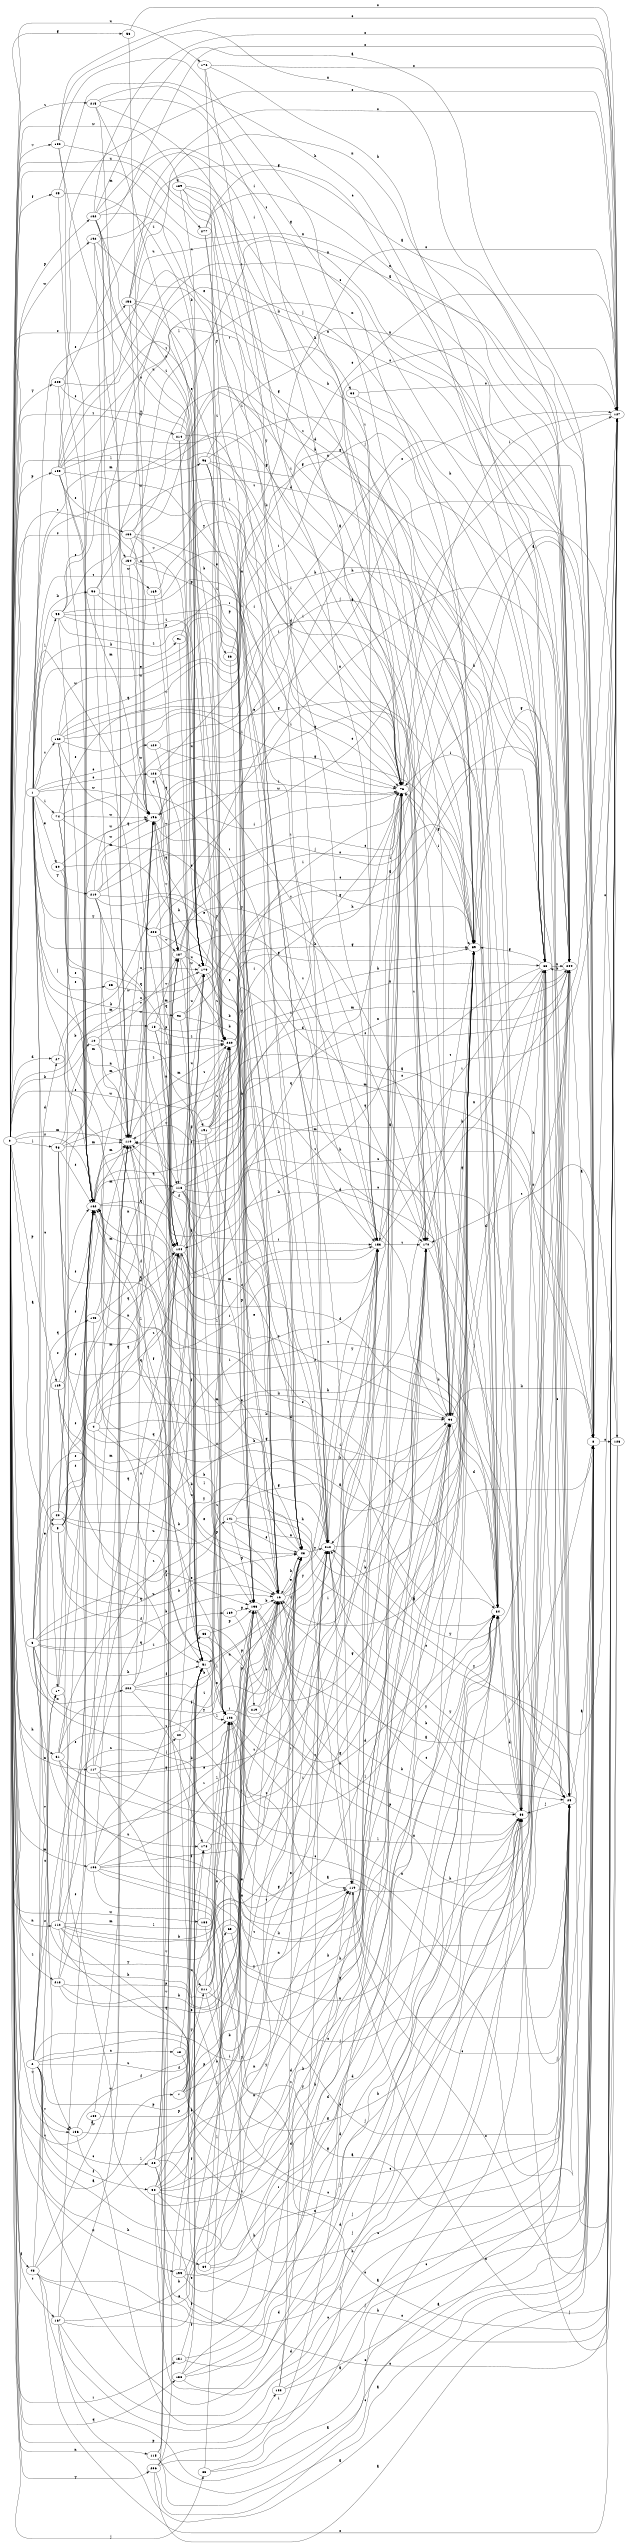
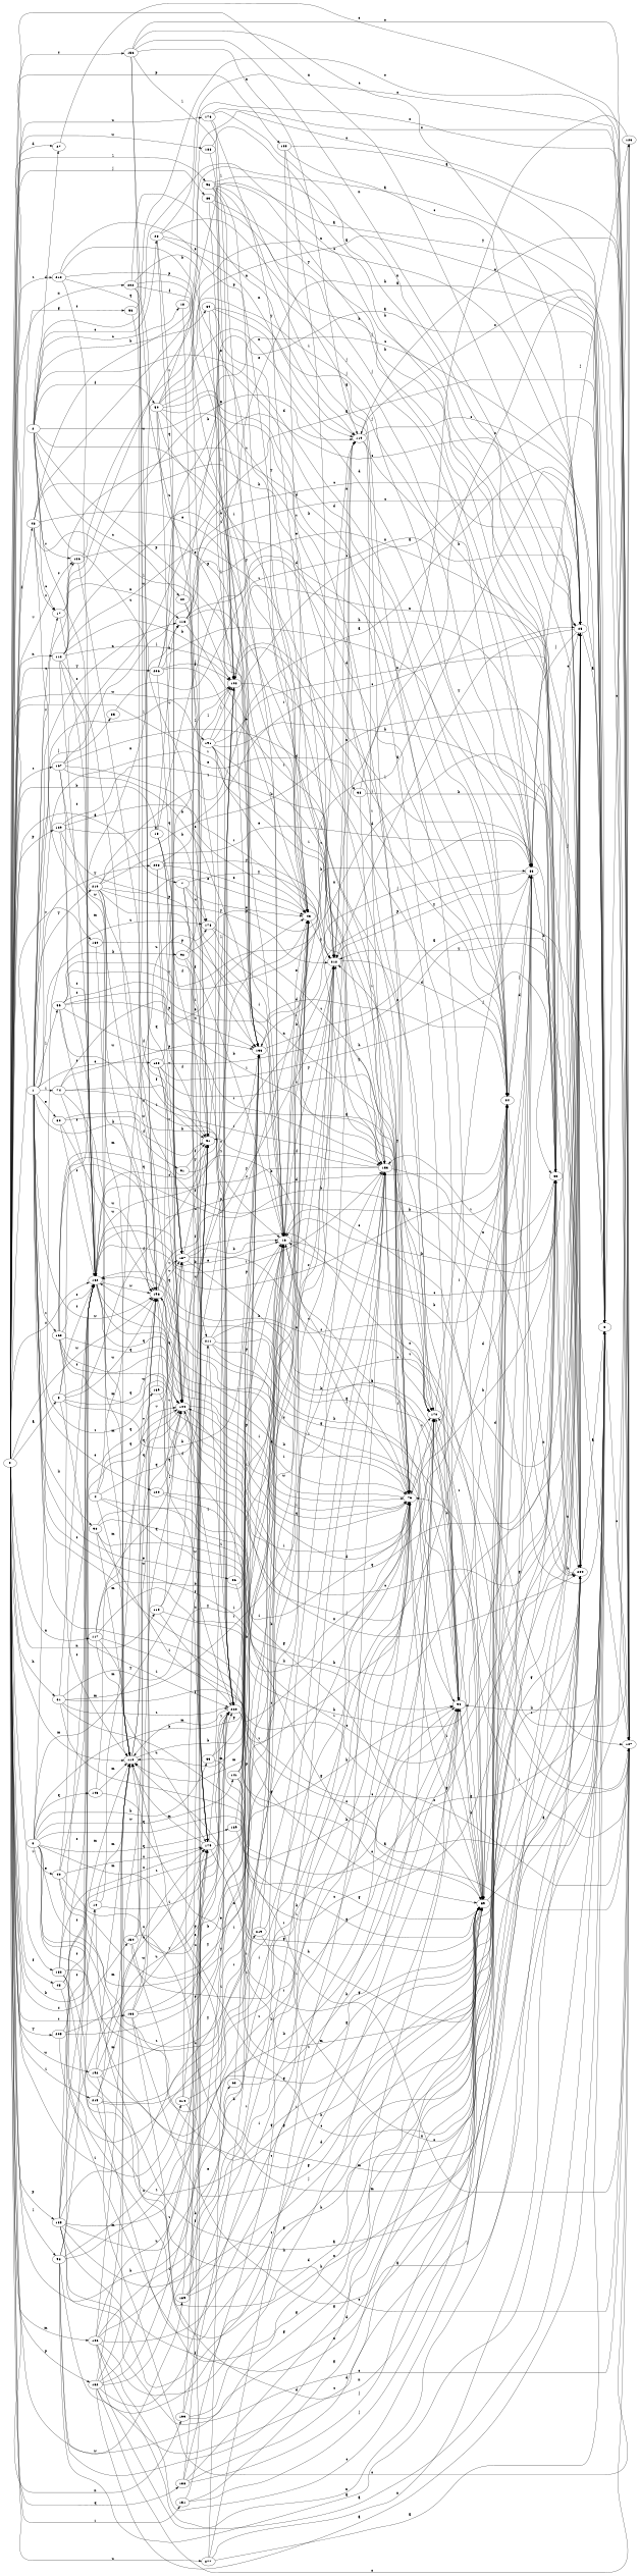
  strict digraph {
    rankdir=LR
    0
    5
    7
    10
    13
    27
    45
    48
    53
    61
    63
    83
    96
    98
    106
    110
    112
    115
    117
    129
    132
    133
    135
    138
    151
    153
    154
    156
    162
    166
    167
    176
    n33 [label=277]
    180
    182
    186
    188
    189
    191
    192
    196
    199
    202
    204
    205
    206
    214
    215
    218
    118
    16
    144
    51
    220
    178
    211
    43
    212
    34
    187
    68
    127
    17
    102
    8
    94
    59
    170
    25
    136
    86
    76
    179
    119
    1
    n76 [label=30]
    36
    38
    74
    85
    90
    91
    92
    99
    120
    123
    126
    168
    169
    208
    210
    2
    18
    20
    23
    50
    64
    3
    40
    66
    139
    141
    143
    219
    4
    0 -> 5 [label=a]
    0 -> 7 [label=a]
    0 -> 10 [label=b]
    0 -> 13 [label=b]
    0 -> 27 [label=d]
    0 -> 45 [label=f]
    0 -> 48 [label=f]
    0 -> 53 [label=g]
    0 -> 61 [label=h]
    0 -> 63 [label=h]
    0 -> 83 [label=j]
    0 -> 96 [label=l]
    0 -> 98 [label=l]
    0 -> 106 [label=m]
    0 -> 110 [label=m]
    0 -> 112 [label=n]
    0 -> 115 [label=n]
    0 -> 117 [label=n]
    0 -> 129 [label=p]
    0 -> 132 [label=p]
    0 -> 133 [label=p]
    0 -> 135 [label=p]
    0 -> 138 [label=q]
    0 -> 151 [label=r]
    0 -> 153 [label=r]
    0 -> 154 [label=s]
    0 -> 156 [label=s]
    0 -> 162 [label=s]
    0 -> 166 [label=t]
    0 -> 167 [label=t]
    0 -> 176 [label=u]
    0 -> n33 [label=u]
    0 -> 180 [label=v]
    0 -> 182 [label=v]
    0 -> 186 [label=v]
    0 -> 188 [label=w]
    0 -> 189 [label=w]
    0 -> 191 [label=w]
    0 -> 192 [label=w]
    0 -> 196 [label=w]
    0 -> 199 [label=x]
    0 -> 202 [label=x]
    0 -> 204 [label=x]
    0 -> 205 [label=y]
    0 -> 206 [label=y]
    0 -> 214 [label=z]
    0 -> 215 [label=z]
    0 -> 218 [label=z]
    5 -> 162 [label=s]
    5 -> 196 [label=w]
    5 -> 118 [label=n]
    5 -> 16 [label=b]
    5 -> 144 [label=q]
    5 -> 51 [label=f]
    5 -> 220 [label=z]
    7 -> 51 [label=f]
    7 -> 178 [label=u]
    7 -> 211 [label=y]
    7 -> 43 [label=e]
    7 -> 212 [label=y]
    10 -> 110 [label=m]
    10 -> 220 [label=z]
    10 -> 34 [label=d]
    10 -> 187 [label=v]
    13 -> 118 [label=n]
    13 -> 51 [label=f]
    13 -> 220 [label=z]
    13 -> 187 [label=v]
    13 -> 68 [label=h]
    27 -> 127 [label=o]
    45 -> 162 [label=s]
    45 -> 220 [label=z]
    45 -> 68 [label=h]
    48 -> 196 [label=w]
    48 -> 43 [label=e]
    48 -> 127 [label=o]
    48 -> 17 [label=s]
    48 -> 102 [label=l]
    48 -> 8 [label=a]
    48 -> 94 [label=k]
    53 -> 196 [label=w]
    53 -> 127 [label=o]
    61 -> 153 [label=r]
    61 -> 162 [label=s]
    61 -> 220 [label=z]
    61 -> 212 [label=y]
    61 -> 59 [label=g]
    61 -> 170 [label=t]
    61 -> 25 [label=c]
    63 -> 94 [label=k]
    63 -> 136 [label=p]
    83 -> 68 [label=h]
    83 -> 102 [label=l]
    83 -> 86 [label=j]
    96 -> 204 [label=x]
    96 -> 220 [label=z]
    96 -> 43 [label=e]
    96 -> 59 [label=g]
    96 -> 136 [label=p]
    96 -> 86 [label=j]
    96 -> 76 [label=i]
    98 -> 110 [label=m]
    98 -> 162 [label=s]
    98 -> 220 [label=z]
    98 -> 34 [label=d]
    98 -> 8 [label=a]
    98 -> 59 [label=g]
    98 -> 25 [label=c]
    98 -> 179 [label=u]
    106 -> 110 [label=m]
    106 -> 153 [label=r]
    106 -> 204 [label=x]
    106 -> 220 [label=z]
    106 -> 43 [label=e]
    106 -> 8 [label=a]
    106 -> 94 [label=k]
    106 -> 170 [label=t]
    106 -> 25 [label=c]
    110 -> 196 [label=w]
    110 -> 16 [label=b]
    110 -> 144 [label=q]
    112 -> 110 [label=m]
    112 -> 162 [label=s]
    112 -> 16 [label=b]
    112 -> 34 [label=d]
    112 -> 102 [label=l]
    112 -> 170 [label=t]
    112 -> 25 [label=c]
    112 -> 179 [label=u]
    112 -> 119 [label=n]
    115 -> 51 [label=f]
    115 -> 187 [label=v]
    115 -> 8 [label=a]
    115 -> 25 [label=c]
    117 -> 110 [label=m]
    117 -> 16 [label=b]
    117 -> 127 [label=o]
    117 -> 102 [label=l]
    117 -> 170 [label=t]
    117 -> 179 [label=u]
    129 -> 153 [label=r]
    129 -> 162 [label=s]
    129 -> 16 [label=b]
    129 -> 94 [label=k]
    129 -> 136 [label=p]
    132 -> 110 [label=m]
    132 -> 196 [label=w]
    132 -> 16 [label=b]
    132 -> 220 [label=z]
    132 -> 127 [label=o]
    132 -> 8 [label=a]
    132 -> 170 [label=t]
    132 -> 76 [label=i]
    132 -> 179 [label=u]
    133 -> 43 [label=e]
    133 -> 212 [label=y]
    133 -> 8 [label=a]
    133 -> 25 [label=c]
    135 -> 162 [label=s]
    135 -> 204 [label=x]
    135 -> 144 [label=q]
    135 -> 212 [label=y]
    135 -> 127 [label=o]
    135 -> 94 [label=k]
    135 -> 59 [label=g]
    135 -> 170 [label=t]
    135 -> 86 [label=j]
    135 -> 179 [label=u]
    138 -> 153 [label=r]
    138 -> 51 [label=f]
    138 -> 34 [label=d]
    138 -> 59 [label=g]
    138 -> 86 [label=j]
    151 -> 51 [label=f]
    151 -> 59 [label=g]
    151 -> 86 [label=j]
    153 -> 162 [label=s]
    153 -> 204 [label=x]
    153 -> 51 [label=f]
    153 -> 212 [label=y]
    153 -> 170 [label=t]
    153 -> 76 [label=i]
    154 -> 196 [label=w]
    154 -> 144 [label=q]
    154 -> 34 [label=d]
    154 -> 94 [label=k]
    154 -> 136 [label=p]
    156 -> 196 [label=w]
    156 -> 204 [label=x]
    156 -> 127 [label=o]
    156 -> 102 [label=l]
    156 -> 25 [label=c]
    156 -> 179 [label=u]
    156 -> 119 [label=n]
    162 -> 110 [label=m]
    162 -> 153 [label=r]
    162 -> 196 [label=w]
    162 -> 16 [label=b]
    162 -> 144 [label=q]
    162 -> 94 [label=k]
    162 -> 76 [label=i]
    166 -> 196 [label=w]
    166 -> 204 [label=x]
    166 -> 16 [label=b]
    166 -> 43 [label=e]
    166 -> 187 [label=v]
    166 -> 59 [label=g]
    167 -> 162 [label=s]
    167 -> 196 [label=w]
    167 -> 16 [label=b]
    167 -> 43 [label=e]
    167 -> 34 [label=d]
    167 -> 8 [label=a]
    167 -> 25 [label=c]
    176 -> 212 [label=y]
    176 -> 68 [label=h]
    176 -> 127 [label=o]
    176 -> 102 [label=l]
    n33 -> 153 [label=r]
    n33 -> 204 [label=x]
    n33 -> 220 [label=z]
    n33 -> 8 [label=a]
    180 -> 110 [label=m]
    180 -> 136 [label=p]
    182 -> 153 [label=r]
    182 -> 162 [label=s]
    182 -> 204 [label=x]
    182 -> 127 [label=o]
    182 -> 59 [label=g]
    182 -> 179 [label=u]
    186 -> 51 [label=f]
    186 -> 43 [label=e]
    186 -> 8 [label=a]
    188 -> 68 [label=h]
    188 -> 102 [label=l]
    189 -> 153 [label=r]
    189 -> 94 [label=k]
    189 -> 170 [label=t]
    189 -> 76 [label=i]
    189 -> 179 [label=u]
    191 -> 204 [label=x]
    191 -> 220 [label=z]
    191 -> 43 [label=e]
    191 -> 68 [label=h]
    191 -> 102 [label=l]
    191 -> 8 [label=a]
    191 -> 170 [label=t]
    191 -> 76 [label=i]
    192 -> 110 [label=m]
    192 -> 220 [label=z]
    192 -> 212 [label=y]
    192 -> 127 [label=o]
    192 -> 94 [label=k]
    196 -> 144 [label=q]
    196 -> 212 [label=y]
    196 -> 187 [label=v]
    196 -> 59 [label=g]
    196 -> 76 [label=i]
    199 -> 16 [label=b]
    199 -> 51 [label=f]
    199 -> 34 [label=d]
    199 -> 94 [label=k]
    202 -> 196 [label=w]
    202 -> 16 [label=b]
    202 -> 144 [label=q]
    202 -> 51 [label=f]
    202 -> 43 [label=e]
    202 -> 119 [label=n]
    204 -> 110 [label=m]
    204 -> 212 [label=y]
    204 -> 68 [label=h]
    204 -> 8 [label=a]
    204 -> 59 [label=g]
    205 -> 162 [label=s]
    205 -> 43 [label=e]
    205 -> 76 [label=i]
    205 -> 179 [label=u]
    206 -> 144 [label=q]
    206 -> 102 [label=l]
    206 -> 8 [label=a]
    206 -> 25 [label=c]
    206 -> 86 [label=j]
    206 -> 76 [label=i]
    214 -> 51 [label=f]
    214 -> 8 [label=a]
    214 -> 76 [label=i]
    214 -> 179 [label=u]
    215 -> 110 [label=m]
    215 -> 153 [label=r]
    215 -> 59 [label=g]
    215 -> 76 [label=i]
    215 -> 179 [label=u]
    218 -> 162 [label=s]
    218 -> 16 [label=b]
    218 -> 144 [label=q]
    218 -> 43 [label=e]
    218 -> 136 [label=p]
    118 -> 153 [label=r]
    118 -> 204 [label=x]
    118 -> 43 [label=e]
    118 -> 34 [label=d]
-   118 -> 127 [label=o]
    118 -> 8 [label=a]
    118 -> 25 [label=c]
    118 -> 179 [label=u]
    16 -> 43 [label=e]
    16 -> 212 [label=y]
    16 -> 25 [label=c]
    16 -> 76 [label=i]
    144 -> 51 [label=f]
    144 -> 220 [label=z]
    144 -> 34 [label=d]
    144 -> 25 [label=c]
    144 -> 136 [label=p]
    144 -> 76 [label=i]
    51 -> 102 [label=l]
    220 -> 110 [label=m]
    220 -> 196 [label=w]
    220 -> 16 [label=b]
    220 -> 94 [label=k]
    220 -> 59 [label=g]
    178 -> 153 [label=r]
    178 -> 170 [label=t]
    211 -> 220 [label=z]
    211 -> 94 [label=k]
    211 -> 59 [label=g]
    211 -> 25 [label=c]
    211 -> 76 [label=i]
    211 -> 119 [label=n]
    43 -> 110 [label=m]
    43 -> 16 [label=b]
    43 -> 212 [label=y]
    212 -> 110 [label=m]
    212 -> 162 [label=s]
    212 -> 34 [label=d]
    212 -> 119 [label=n]
    34 -> 110 [label=m]
    34 -> 162 [label=s]
    34 -> 204 [label=x]
    34 -> 102 [label=l]
    34 -> 86 [label=j]
    34 -> 76 [label=i]
    187 -> 16 [label=b]
    187 -> 51 [label=f]
    187 -> 127 [label=o]
    187 -> 94 [label=k]
    187 -> 170 [label=t]
    187 -> 179 [label=u]
    68 -> 153 [label=r]
    68 -> 204 [label=x]
    68 -> 16 [label=b]
    68 -> 144 [label=q]
    68 -> 59 [label=g]
    68 -> 25 [label=c]
    127 -> 162 [label=s]
    127 -> 76 [label=i]
    127 -> 119 [label=n]
    17 -> 162 [label=s]
    17 -> 118 [label=n]
    17 -> 34 [label=d]
    102 -> 162 [label=s]
    102 -> 204 [label=x]
    102 -> 34 [label=d]
    102 -> 136 [label=p]
    8 -> 110 [label=m]
    8 -> 127 [label=o]
    8 -> 94 [label=k]
    8 -> 86 [label=j]
    8 -> 126 [label=o]
    94 -> 162 [label=s]
    94 -> 16 [label=b]
    94 -> 212 [label=y]
    94 -> 34 [label=d]
    94 -> 59 [label=g]
    59 -> 34 [label=d]
    59 -> 8 [label=a]
    59 -> 94 [label=k]
    59 -> 170 [label=t]
    59 -> 76 [label=i]
    170 -> 94 [label=k]
    170 -> 86 [label=j]
    25 -> 16 [label=b]
    25 -> 212 [label=y]
    25 -> 8 [label=a]
    25 -> 86 [label=j]
    136 -> 16 [label=b]
    136 -> 8 [label=a]
    136 -> 86 [label=j]
    86 -> 162 [label=s]
    86 -> 16 [label=b]
    86 -> 212 [label=y]
    86 -> 34 [label=d]
    86 -> 68 [label=h]
    86 -> 102 [label=l]
    86 -> 136 [label=p]
    76 -> 196 [label=w]
    76 -> 144 [label=q]
    76 -> 68 [label=h]
    76 -> 59 [label=g]
    76 -> 170 [label=t]
    179 -> 110 [label=m]
    179 -> 16 [label=b]
    179 -> 220 [label=z]
    179 -> 59 [label=g]
    119 -> 153 [label=r]
    119 -> 68 [label=h]
    119 -> 127 [label=o]
    119 -> 25 [label=c]
    1 -> 186 [label=v]
    1 -> 196 [label=w]
    1 -> 118 [label=n]
    1 -> 17 [label=c]
    1 -> 102 [label=l]
    1 -> 59 [label=g]
    1 -> 76 [label=i]
    1 -> n76 [label=e]
    1 -> 36 [label=e]
    1 -> 38 [label=e]
    1 -> 74 [label=i]
    1 -> 85 [label=j]
    1 -> 90 [label=k]
    1 -> 91 [label=k]
    1 -> 92 [label=k]
    1 -> 99 [label=l]
    1 -> 120 [label=o]
    1 -> 123 [label=o]
    1 -> 126 [label=o]
    1 -> 168 [label=t]
    1 -> 169 [label=t]
    1 -> 208 [label=y]
    1 -> 210 [label=y]
    n76 -> 162 [label=s]
    n76 -> 196 [label=w]
    n76 -> 16 [label=b]
    n76 -> 51 [label=f]
    36 -> 127 [label=o]
    36 -> 136 [label=p]
    38 -> 153 [label=r]
    38 -> 68 [label=h]
    38 -> 127 [label=o]
    74 -> 153 [label=r]
    74 -> 162 [label=s]
    74 -> 196 [label=w]
    74 -> 43 [label=e]
    74 -> 8 [label=a]
    74 -> 136 [label=p]
    85 -> 25 [label=c]
    90 -> 110 [label=m]
    90 -> 220 [label=z]
    90 -> 68 [label=h]
    90 -> 25 [label=c]
    90 -> 76 [label=i]
    91 -> 51 [label=f]
    91 -> 76 [label=i]
    92 -> 16 [label=b]
    92 -> 102 [label=l]
    92 -> 8 [label=a]
    92 -> 179 [label=u]
    99 -> 153 [label=r]
    99 -> 162 [label=s]
    99 -> 204 [label=x]
    99 -> 220 [label=z]
    99 -> 34 [label=d]
    99 -> 68 [label=h]
    99 -> 136 [label=p]
    99 -> 76 [label=i]
    120 -> 144 [label=q]
    120 -> 59 [label=g]
    120 -> 86 [label=j]
    123 -> 144 [label=q]
    123 -> 187 [label=v]
    123 -> 68 [label=h]
    123 -> 127 [label=o]
    123 -> 102 [label=l]
    123 -> 170 [label=t]
    126 -> 212 [label=y]
    126 -> 170 [label=t]
    126 -> 86 [label=j]
    168 -> 110 [label=m]
    168 -> 162 [label=s]
    168 -> 204 [label=x]
    168 -> 144 [label=q]
    168 -> 34 [label=d]
    168 -> 68 [label=h]
    168 -> 127 [label=o]
    168 -> 59 [label=g]
    168 -> 76 [label=i]
    169 -> 187 [label=v]
    169 -> 76 [label=i]
    208 -> 51 [label=f]
    208 -> 43 [label=e]
    208 -> 212 [label=y]
    208 -> 187 [label=v]
    208 -> 25 [label=c]
    210 -> 110 [label=m]
    210 -> 204 [label=x]
    210 -> 144 [label=q]
    210 -> 51 [label=f]
    210 -> 43 [label=e]
    210 -> 212 [label=y]
    210 -> 8 [label=a]
    210 -> 86 [label=j]
    210 -> 76 [label=i]
    2 -> 27 [label=d]
    2 -> 162 [label=s]
    2 -> 186 [label=v]
    2 -> 204 [label=x]
    2 -> 178 [label=u]
    2 -> 34 [label=d]
    2 -> 17 [label=c]
    2 -> 170 [label=t]
    2 -> 136 [label=p]
    2 -> 76 [label=i]
    2 -> 18 [label=c]
    2 -> 20 [label=c]
    2 -> 23 [label=c]
    2 -> 50 [label=f]
    2 -> 64 [label=h]
    18 -> 51 [label=f]
    18 -> 127 [label=o]
    20 -> 220 [label=z]
    20 -> 25 [label=c]
    20 -> 179 [label=u]
    23 -> 144 [label=q]
    23 -> 187 [label=v]
    23 -> 68 [label=h]
    23 -> 127 [label=o]
    23 -> 86 [label=j]
    23 -> 119 [label=n]
    50 -> 16 [label=b]
    50 -> 212 [label=y]
    50 -> 34 [label=d]
    50 -> 187 [label=v]
    50 -> 8 [label=a]
    50 -> 94 [label=k]
    50 -> 170 [label=t]
    50 -> 136 [label=p]
    50 -> 86 [label=j]
    50 -> 119 [label=n]
    64 -> 212 [label=y]
    64 -> 34 [label=d]
    64 -> 102 [label=l]
    64 -> 86 [label=j]
    3 -> 16 [label=b]
    3 -> 178 [label=u]
    3 -> 211 [label=y]
    3 -> 68 [label=h]
    3 -> 8 [label=a]
    3 -> 59 [label=g]
    3 -> 25 [label=c]
    3 -> 76 [label=i]
    3 -> 40 [label=e]
    3 -> 66 [label=h]
    3 -> 139 [label=q]
    3 -> 141 [label=q]
    3 -> 143 [label=q]
    3 -> 219 [label=z]
    40 -> 162 [label=s]
    40 -> 144 [label=q]
    40 -> 43 [label=e]
    40 -> 212 [label=y]
    40 -> 59 [label=g]
    40 -> 179 [label=u]
    66 -> 102 [label=l]
    66 -> 59 [label=g]
    66 -> 136 [label=p]
    139 -> 59 [label=g]
    139 -> 136 [label=p]
    141 -> 43 [label=e]
    141 -> 127 [label=o]
    141 -> 94 [label=k]
    141 -> 136 [label=p]
    141 -> 119 [label=n]
    143 -> 110 [label=m]
    143 -> 144 [label=q]
    143 -> 119 [label=n]
    219 -> 204 [label=x]
    219 -> 16 [label=b]
    219 -> 76 [label=i]
    4 -> 110 [label=m]
    4 -> 144 [label=q]
    4 -> 178 [label=u]
    4 -> 43 [label=e]
    4 -> 68 [label=h]
    4 -> 94 [label=k]
  }
